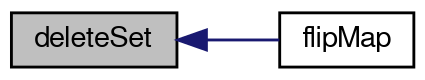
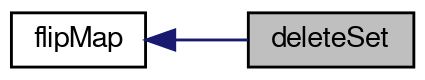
  digraph {
    rankdir=LR
    node [color=black fontname=FreeSans fontsize=10 shape=record]
    n1 [fillcolor=grey75 fontcolor=black height=0.2 label=deleteSet style=filled width=0.4]
    n2 [height=0.2 label=flipMap width=0.4]
-   n1 -> n2 [color=midnightblue dir=back fontname=FreeSans fontsize=10 labelfontname=FreeSans labelfontsize=10 style=solid]
+   n2 -> n1 [color=midnightblue dir=back fontname=FreeSans fontsize=10 labelfontname=FreeSans labelfontsize=10 style=solid]
  }
